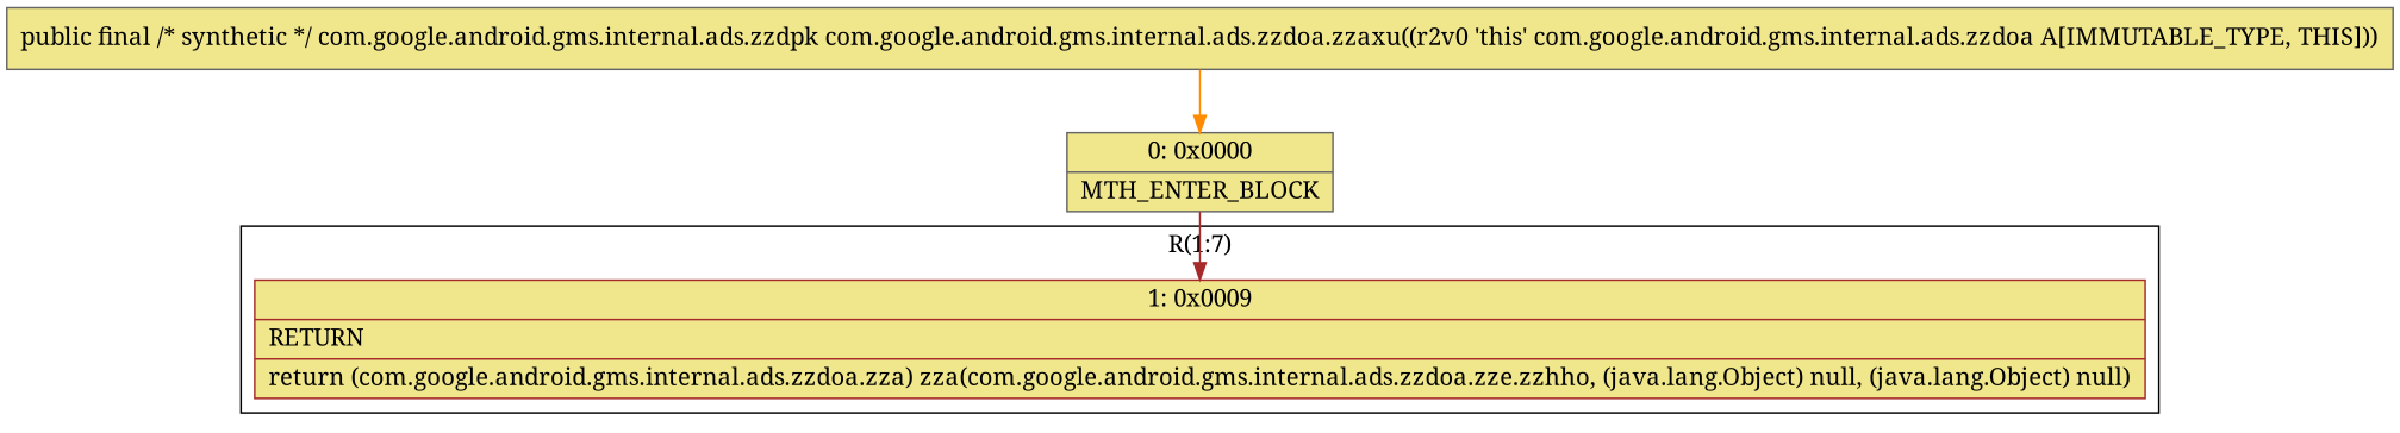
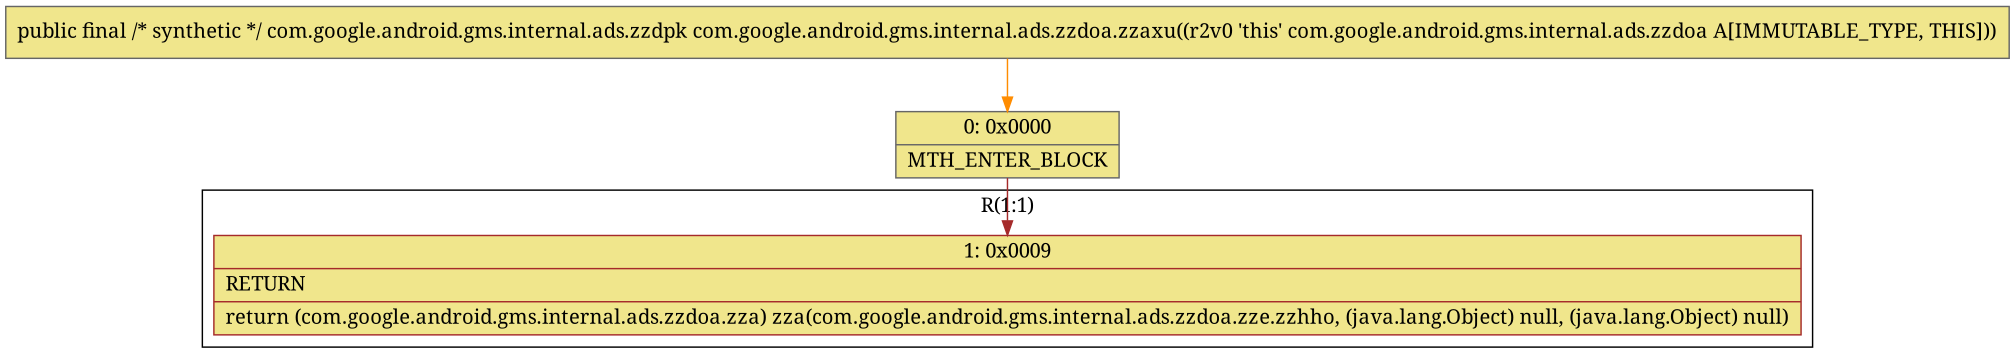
  digraph {
    fontname="Noto Serif"
    node [color=gray40 shape=record style=filled fillcolor=khaki fontname="Noto Serif"]
    edge [fontname="Noto Serif"]
    n1 [color=brown label="{1\:\ 0x0009|RETURN\l|return (com.google.android.gms.internal.ads.zzdoa.zza) zza(com.google.android.gms.internal.ads.zzdoa.zze.zzhho, (java.lang.Object) null, (java.lang.Object) null)\l}"]
    n2 [label="{0\:\ 0x0000|MTH_ENTER_BLOCK\l}"]
    n3 [label="{public final \/* synthetic *\/ com.google.android.gms.internal.ads.zzdpk com.google.android.gms.internal.ads.zzdoa.zzaxu((r2v0 'this' com.google.android.gms.internal.ads.zzdoa A[IMMUTABLE_TYPE, THIS])) }"]
    subgraph cluster_1 {
-     label="R(1:7)"
+     label="R(1:1)"
      n1
    }
    n2 -> n1 [color=brown]
    n3 -> n2 [color=darkorange]
  }
